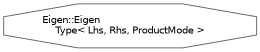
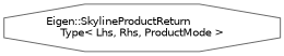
  digraph {
    rankdir=LR
-   n1 [color=grey40 fillcolor=white fontname=Helvetica fontsize=10 height=0.2 label="Eigen::Eigen\lType\< Lhs, Rhs, ProductMode \>" shape=octagon style=filled width=0.4]
+   n1 [color=grey40 fillcolor=white fontname=Helvetica fontsize=10 height=0.2 label="Eigen::SkylineProductReturn\lType\< Lhs, Rhs, ProductMode \>" shape=octagon style=filled width=0.4]
  }
